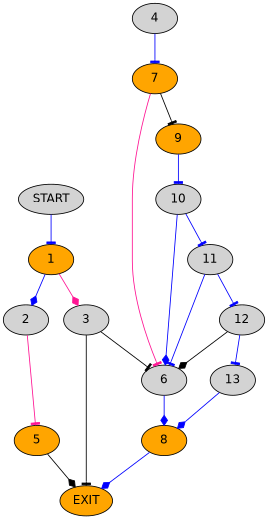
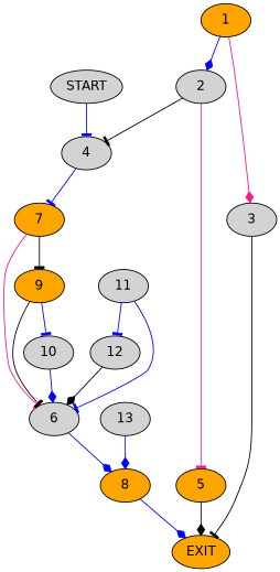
  digraph {
    fontname="DejaVu Sans"
    node [fillcolor=lightgrey fontname="DejaVu Sans" style=filled]
    edge [arrowhead=tee color=blue fontname="DejaVu Sans"]
    n1 [label=START]
    1 [fillcolor=orange]
    2
    3
    n5 [fillcolor=orange label=EXIT]
    4
    5 [fillcolor=orange]
    7 [fillcolor=orange]
    8 [fillcolor=orange]
    6
    9 [fillcolor=orange]
    10
    11
    12
    13
-   n1 -> 1
+   n1 -> 4
    1 -> 2 [arrowhead=diamond]
    1 -> 3 [arrowhead=diamond color=deeppink]
+   2 -> 4 [color=black]
    2 -> 5 [color=deeppink]
    3 -> n5 [color=black]
    4 -> 7
    5 -> n5 [arrowhead=diamond color=black]
    7 -> 6 [color=deeppink]
    7 -> 9 [color=black]
    8 -> n5 [arrowhead=diamond]
    6 -> 8 [arrowhead=diamond]
-   3 -> 6 [color=black]
+   9 -> 6 [color=black]
    9 -> 10
    10 -> 6 [arrowhead=diamond]
-   10 -> 11
    11 -> 6
    11 -> 12
    12 -> 6 [arrowhead=diamond color=black]
-   12 -> 13
    13 -> 8 [arrowhead=diamond]
  }
